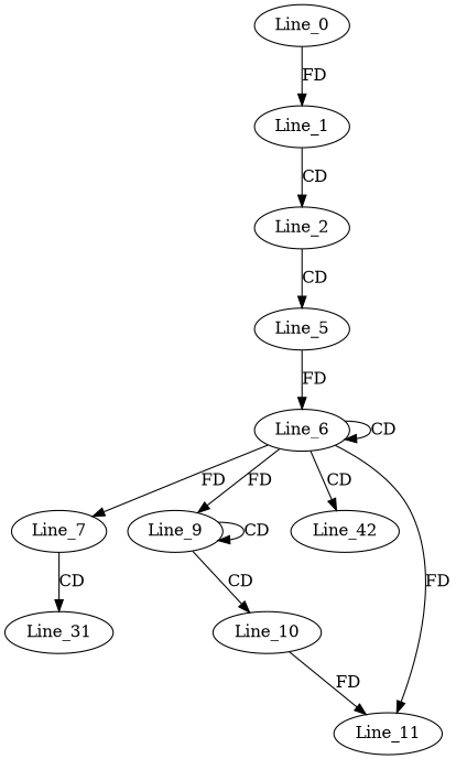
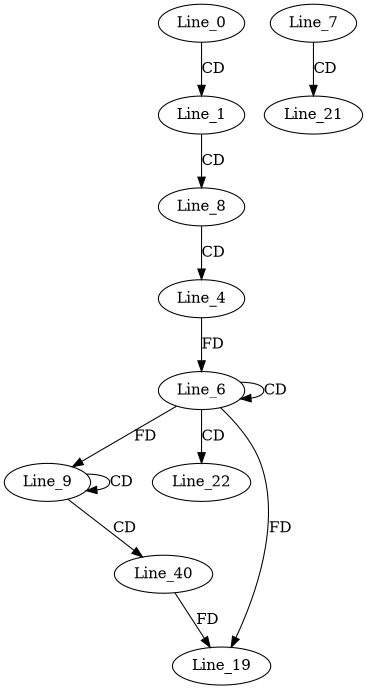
  digraph {
    Line_0
    Line_1
-   Line_2
-   Line_5
+   Line_2 [label=Line_8]
+   Line_5 [label=Line_4]
    Line_6
    Line_7
    Line_9
-   Line_22 [label=Line_42]
-   Line_11
-   Line_21 [label=Line_31]
-   Line_10
-   Line_0 -> Line_1 [label=FD]
+   Line_22
+   Line_11 [label=Line_19]
+   Line_21
+   Line_10 [label=Line_40]
+   Line_0 -> Line_1 [label=CD]
    Line_1 -> Line_2 [label=CD]
    Line_2 -> Line_5 [label=CD]
    Line_5 -> Line_6 [label=FD]
    Line_6 -> Line_6 [label=CD]
-   Line_6 -> Line_7 [label=FD]
    Line_6 -> Line_9 [label=FD]
    Line_6 -> Line_22 [label=CD]
    Line_6 -> Line_11 [label=FD]
    Line_7 -> Line_21 [label=CD]
    Line_9 -> Line_9 [label=CD]
    Line_9 -> Line_10 [label=CD]
    Line_10 -> Line_11 [label=FD]
  }
